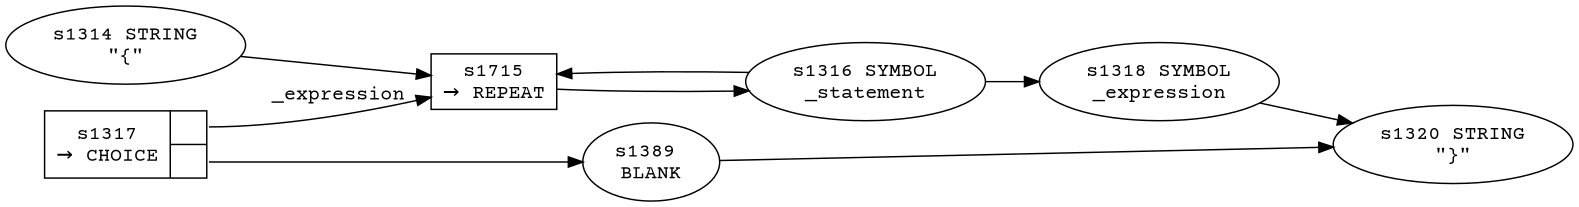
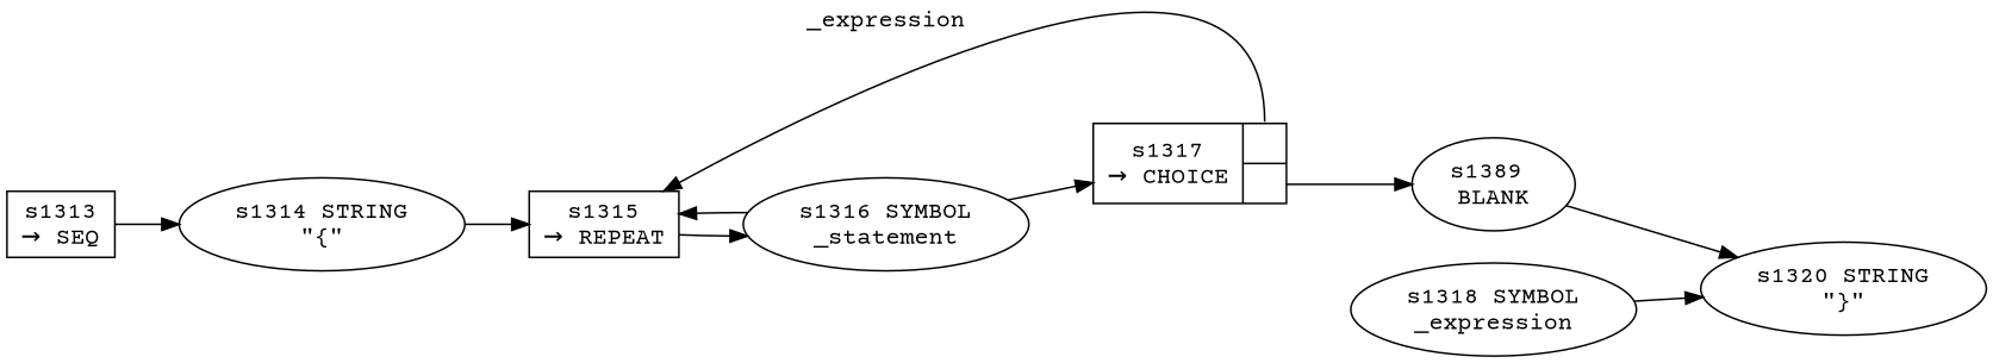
  digraph {
    fontname="Courier Prime"
    rankdir=LR
    node [fontname="Courier Prime"]
    edge [fontname="Courier Prime"]
+   n1 [fixedsize=false label="s1313\n&rarr; SEQ" peripheries=1 shape=record]
    n2 [label="s1314 STRING\n\"{\""]
-   n3 [fixedsize=false label="s1715\n&rarr; REPEAT" peripheries=1 shape=record]
+   n3 [fixedsize=false label="s1315\n&rarr; REPEAT" peripheries=1 shape=record]
    n4 [label="s1316 SYMBOL\n_statement"]
    n5 [fixedsize=false label="{s1317\n&rarr; CHOICE|{<p0>|<p1>}}" peripheries=1 shape=record]
    n6 [label="s1389 \nBLANK"]
    n7 [label="s1318 SYMBOL\n_expression"]
    n8 [label="s1320 STRING\n\"}\""]
+   n1 -> n2
    n2 -> n3
    n3 -> n4
    n4 -> n3
-   n4 -> n7
+   n4 -> n5
    n5 -> n3 [label=_expression tailport=p0]
    n5 -> n6 [tailport=p1]
    n6 -> n8
    n7 -> n8
  }
